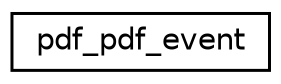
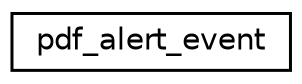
  digraph {
    rankdir=LR
-   n1 [color=black fillcolor=white fontname=Helvetica fontsize=10 height=0.2 label=pdf_pdf_event shape=record style=filled width=0.4]
+   n1 [color=black fillcolor=white fontname=Helvetica fontsize=10 height=0.2 label=pdf_alert_event shape=record style=filled width=0.4]
  }
